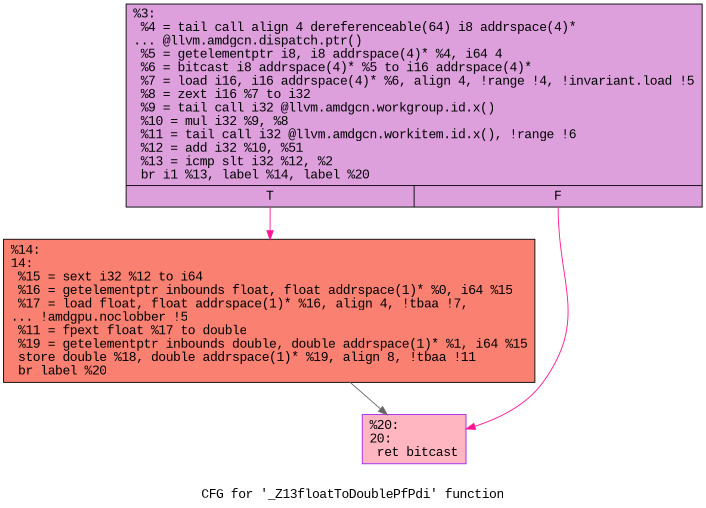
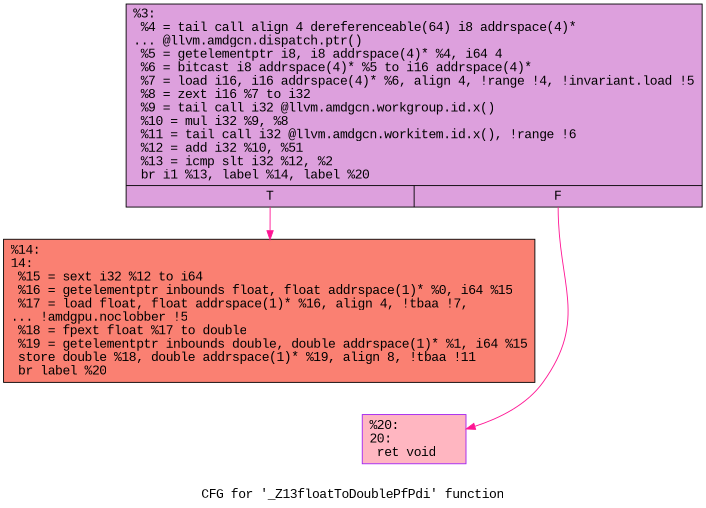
  digraph {
    fontname="Liberation Mono"
    label="CFG for '_Z13floatToDoublePfPdi' function"
    node [color=black fontname="Liberation Mono" shape=record style=filled]
    edge [color=deeppink fontname="Liberation Mono"]
    n1 [fillcolor=plum label="{%3:\l  %4 = tail call align 4 dereferenceable(64) i8 addrspace(4)*\l... @llvm.amdgcn.dispatch.ptr()\l  %5 = getelementptr i8, i8 addrspace(4)* %4, i64 4\l  %6 = bitcast i8 addrspace(4)* %5 to i16 addrspace(4)*\l  %7 = load i16, i16 addrspace(4)* %6, align 4, !range !4, !invariant.load !5\l  %8 = zext i16 %7 to i32\l  %9 = tail call i32 @llvm.amdgcn.workgroup.id.x()\l  %10 = mul i32 %9, %8\l  %11 = tail call i32 @llvm.amdgcn.workitem.id.x(), !range !6\l  %12 = add i32 %10, %51\l  %13 = icmp slt i32 %12, %2\l  br i1 %13, label %14, label %20\l|{<s0>T|<s1>F}}"]
-   n2 [fillcolor=salmon label="{%14:\l14:                                               \l  %15 = sext i32 %12 to i64\l  %16 = getelementptr inbounds float, float addrspace(1)* %0, i64 %15\l  %17 = load float, float addrspace(1)* %16, align 4, !tbaa !7,\l... !amdgpu.noclobber !5\l  %11 = fpext float %17 to double\l  %19 = getelementptr inbounds double, double addrspace(1)* %1, i64 %15\l  store double %18, double addrspace(1)* %19, align 8, !tbaa !11\l  br label %20\l}"]
-   n3 [color=purple fillcolor=lightpink label="{%20:\l20:                                               \l  ret bitcast\l}"]
+   n2 [fillcolor=salmon label="{%14:\l14:                                               \l  %15 = sext i32 %12 to i64\l  %16 = getelementptr inbounds float, float addrspace(1)* %0, i64 %15\l  %17 = load float, float addrspace(1)* %16, align 4, !tbaa !7,\l... !amdgpu.noclobber !5\l  %18 = fpext float %17 to double\l  %19 = getelementptr inbounds double, double addrspace(1)* %1, i64 %15\l  store double %18, double addrspace(1)* %19, align 8, !tbaa !11\l  br label %20\l}"]
+   n3 [color=purple fillcolor=lightpink label="{%20:\l20:                                               \l  ret void\l}"]
    n1 -> n2 [tailport=s0]
    n1 -> n3 [tailport=s1]
-   n2 -> n3 [color=gray40]
  }
